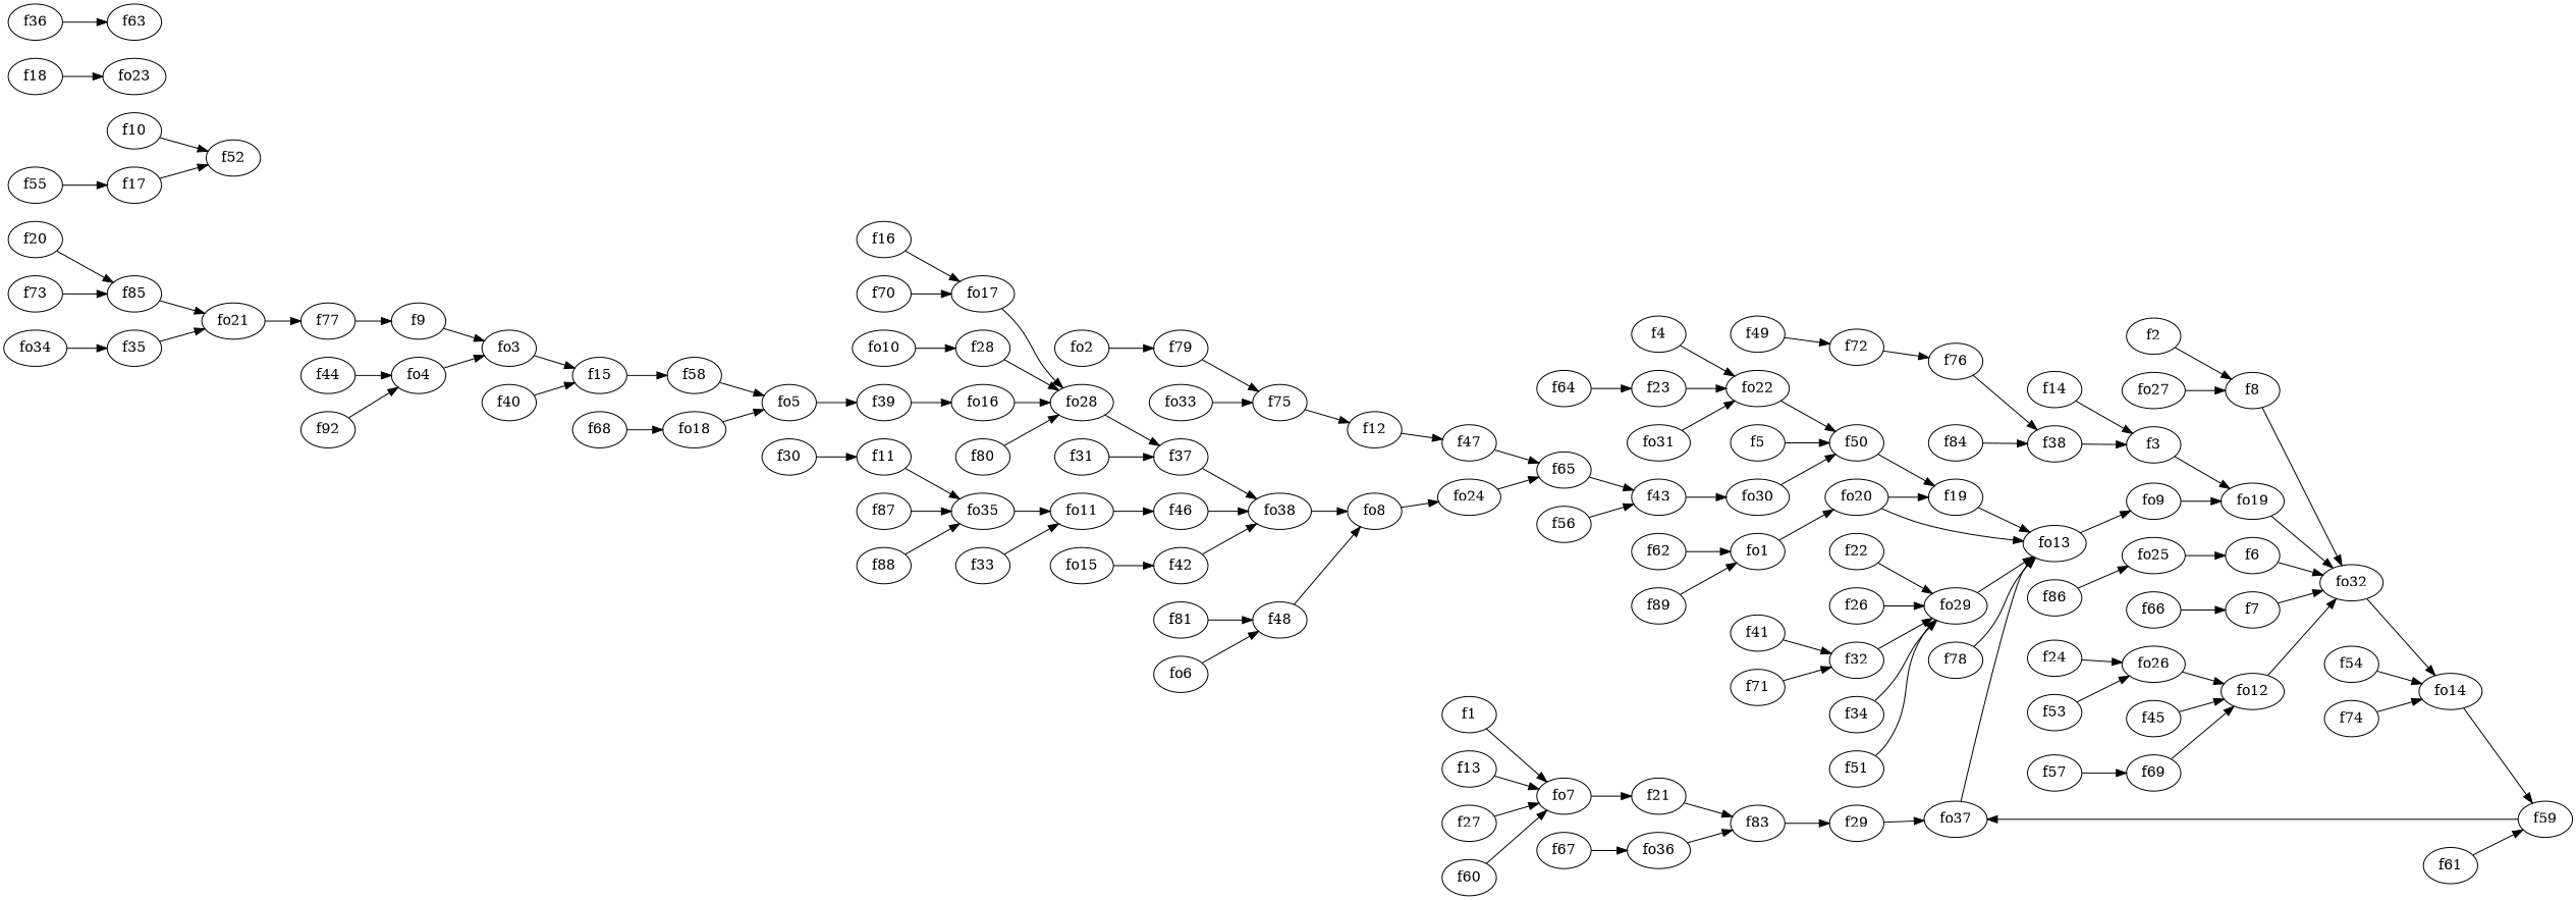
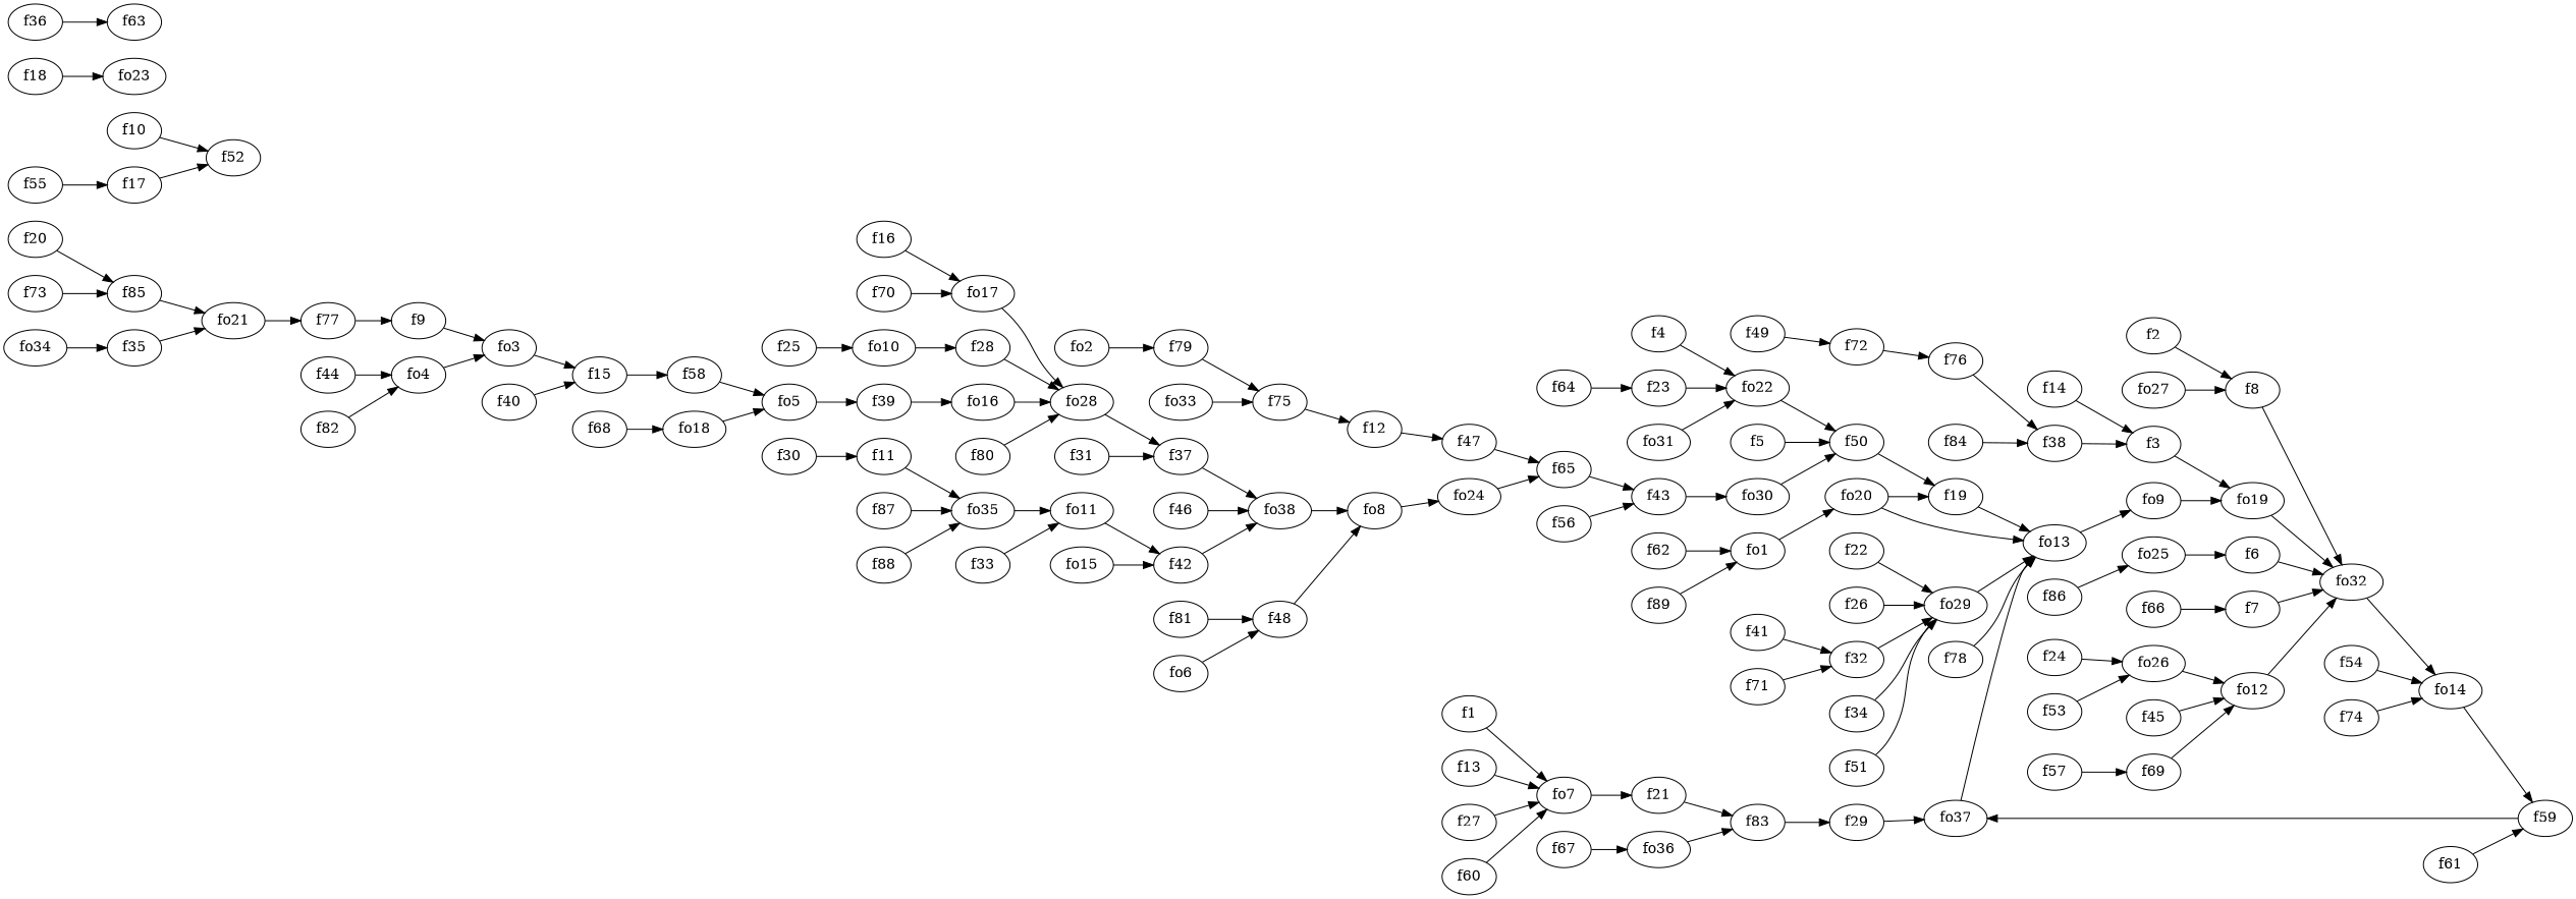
  strict digraph {
    fontname="DejaVu Serif"
    rankdir=LR
    node [fontname="DejaVu Serif"]
    edge [fontname="DejaVu Serif" weight=2]
    f1
    fo7
    f21
    f2
    f8
    fo32
    f3
    fo19
    f4
    fo22
    f50
    f5
    f19
    f6
    fo14
    f7
    f9
    fo3
    f15
    f10
    f52
    f11
    fo35
    fo11
    f12
    f47
    f65
    f13
    f14
    f58
    fo5
    f16
    fo17
    fo28
    f17
    f18
    fo23
    fo13
    fo9
    f20
    f85
    fo21
    f83
    f29
    f22
    fo29
    f23
    f24
    fo26
    fo12
+   f25
    fo10
    f28
    f26
    f27
    f37
    fo37
    f30
    f31
    fo38
    f32
    f33
    f46
    f34
    f35
    f77
    f36
    f63
    fo8
    f38
    f39
    fo16
    f40
    f41
    f42
    f43
    fo30
    f44
    fo4
    f45
    f48
    fo24
    f49
    f72
    f76
    f51
    f53
    f54
    f59
    f55
    f56
    f57
    f69
    f60
    f61
    f62
    fo1
    fo20
    f64
    f66
    f67
    fo36
    f68
    fo18
    f70
    f71
    f73
    f74
    f75
    f78
    f79
    f80
    f81
-   f82 [label=f92]
+   f82
    f84
    f86
    fo25
    f87
    f88
    f89
    fo2
    fo6
    fo15
    fo27
    fo31
    fo33
    fo34
    f1 -> fo7
    fo7 -> f21
    f21 -> f83
    f2 -> f8
    f8 -> fo32
    fo32 -> fo14
    f3 -> fo19
    fo19 -> fo32
    f4 -> fo22
    fo22 -> f50
    f50 -> f19
    f5 -> f50
    f19 -> fo13
    f6 -> fo32
    fo14 -> f59
    f7 -> fo32
    f9 -> fo3
    fo3 -> f15
    f15 -> f58
    f10 -> f52
    f11 -> fo35
    fo35 -> fo11
-   fo11 -> f46
+   fo11 -> f42
    f12 -> f47
    f47 -> f65
    f65 -> f43
    f13 -> fo7
    f14 -> f3
    f58 -> fo5
    fo5 -> f39
    f16 -> fo17
    fo17 -> fo28
    fo28 -> f37
    f17 -> f52
    f18 -> fo23
    fo13 -> fo9
    fo9 -> fo19
    f20 -> f85
    f85 -> fo21
    fo21 -> f77
    f83 -> f29
    f29 -> fo37
    f22 -> fo29
    fo29 -> fo13
    f23 -> fo22
    f24 -> fo26
    fo26 -> fo12
    fo12 -> fo32
+   f25 -> fo10
    fo10 -> f28
    f28 -> fo28
    f26 -> fo29
    f27 -> fo7
    f37 -> fo38
    fo37 -> fo13
    f30 -> f11
    f31 -> f37
    fo38 -> fo8
    f32 -> fo29
    f33 -> fo11
    f46 -> fo38
    f34 -> fo29
    f35 -> fo21
    f77 -> f9
    f36 -> f63
    fo8 -> fo24
    f38 -> f3
    f39 -> fo16
    fo16 -> fo28
    f40 -> f15
    f41 -> f32
    f42 -> fo38
    f43 -> fo30
    fo30 -> f50
    f44 -> fo4
    fo4 -> fo3
    f45 -> fo12
    f48 -> fo8
    fo24 -> f65
    f49 -> f72
    f72 -> f76
    f76 -> f38
    f51 -> fo29
    f53 -> fo26
    f54 -> fo14
    f59 -> fo37
    f55 -> f17
    f56 -> f43
    f57 -> f69
    f69 -> fo12
    f60 -> fo7
    f61 -> f59
    f62 -> fo1
    fo1 -> fo20
    fo20 -> f19
    fo20 -> fo13
    f64 -> f23
    f66 -> f7
    f67 -> fo36
    fo36 -> f83
    f68 -> fo18
    fo18 -> fo5
    f70 -> fo17
    f71 -> f32
    f73 -> f85
    f74 -> fo14
    f75 -> f12
    f78 -> fo13
    f79 -> f75
    f80 -> fo28
    f81 -> f48
    f82 -> fo4
    f84 -> f38
    f86 -> fo25
    fo25 -> f6
    f87 -> fo35
    f88 -> fo35
    f89 -> fo1
    fo2 -> f79
    fo6 -> f48
    fo15 -> f42
    fo27 -> f8
    fo31 -> fo22
    fo33 -> f75
    fo34 -> f35
  }
